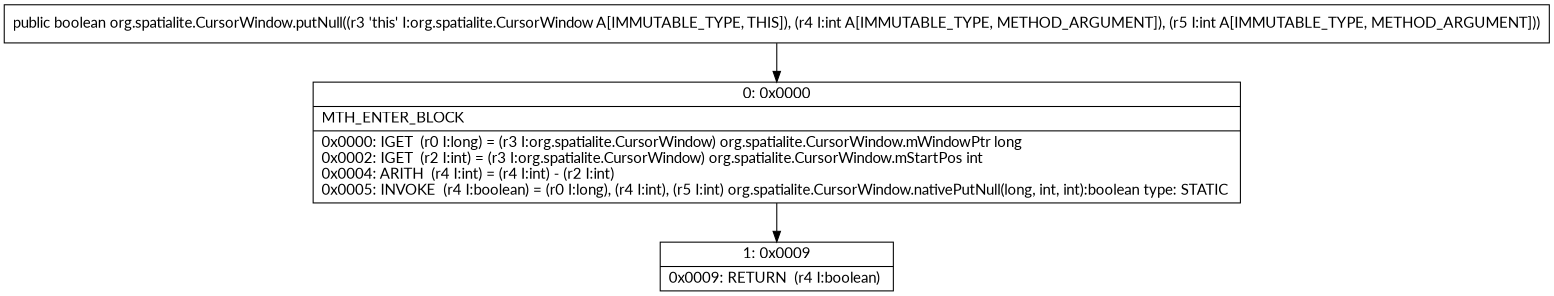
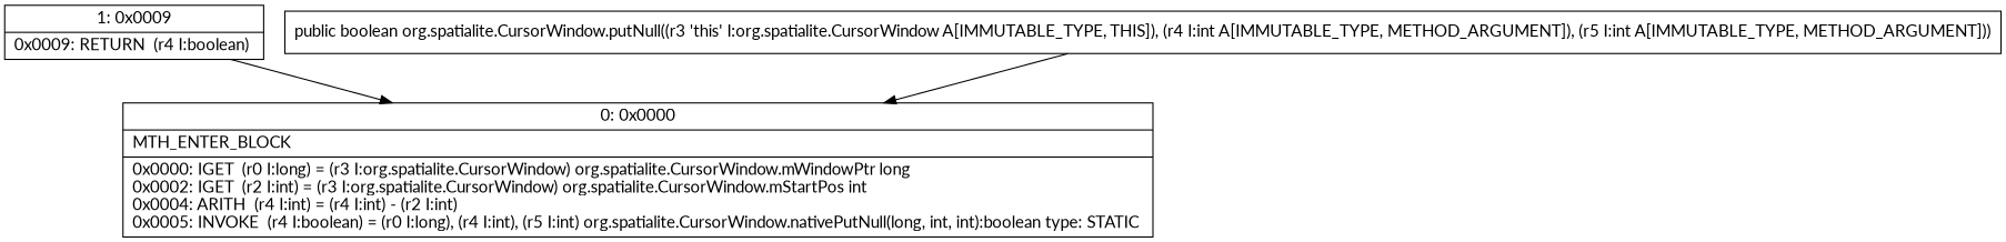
  digraph {
    fontname=Lato
    node [shape=record fontname=Lato]
    edge [fontname=Lato]
    n1 [label="{0\:\ 0x0000|MTH_ENTER_BLOCK\l|0x0000: IGET  (r0 I:long) = (r3 I:org.spatialite.CursorWindow) org.spatialite.CursorWindow.mWindowPtr long \l0x0002: IGET  (r2 I:int) = (r3 I:org.spatialite.CursorWindow) org.spatialite.CursorWindow.mStartPos int \l0x0004: ARITH  (r4 I:int) = (r4 I:int) \- (r2 I:int) \l0x0005: INVOKE  (r4 I:boolean) = (r0 I:long), (r4 I:int), (r5 I:int) org.spatialite.CursorWindow.nativePutNull(long, int, int):boolean type: STATIC \l}"]
    n2 [label="{1\:\ 0x0009|0x0009: RETURN  (r4 I:boolean) \l}"]
    n3 [label="{public boolean org.spatialite.CursorWindow.putNull((r3 'this' I:org.spatialite.CursorWindow A[IMMUTABLE_TYPE, THIS]), (r4 I:int A[IMMUTABLE_TYPE, METHOD_ARGUMENT]), (r5 I:int A[IMMUTABLE_TYPE, METHOD_ARGUMENT])) }"]
-   n1 -> n2
+   n2 -> n1
    n3 -> n1
  }
